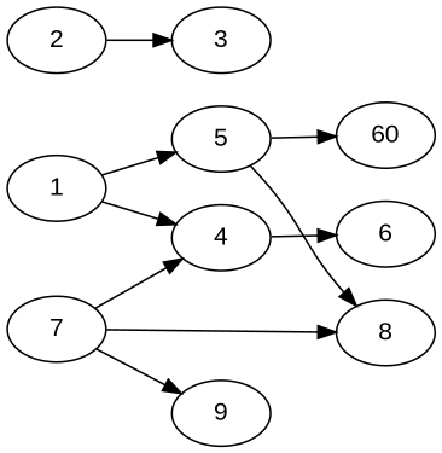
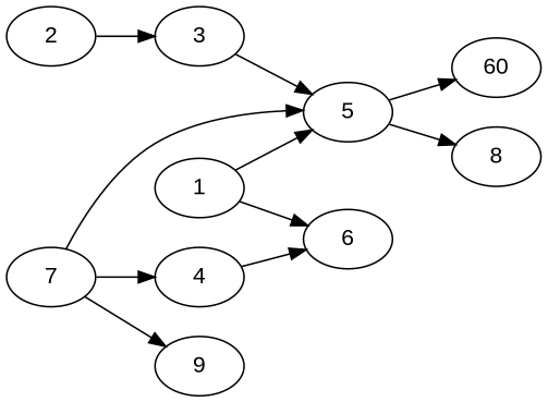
  digraph {
    fontname="Liberation Sans"
    rankdir=LR
    node [alpha=0.02 fontname="Liberation Sans"]
    edge [fontname="Liberation Sans"]
    1 [expect_size=16837632]
    4 [alpha=0.04 expect_size=40179712]
    5 [alpha=0.13 expect_size=23398400]
    3 [alpha=0.07 expect_size=15890432]
    6 [alpha=0.04 expect_size=28552192]
    n6 [alpha=0.11 expect_size=37727232 label=60]
    8 [expect_size=18149376]
    7 [alpha=0.03 expect_size=12433408]
    9 [alpha=0.14 expect_size=37524480]
    2 [alpha=0.07 expect_size=48955392]
-   1 -> 4
+   1 -> 6
    1 -> 5
    4 -> 6
    5 -> n6
    5 -> 8
+   3 -> 5
    7 -> 4
-   7 -> 8
+   7 -> 5
    7 -> 9
    2 -> 3
  }
